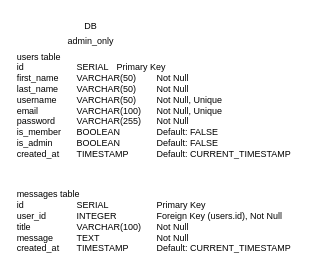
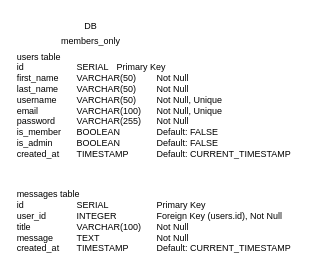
  <mxCell id="0" />
  <mxCell id="1" parent="0" />
  <mxCell id="2" value="DB" style="text;html=1;align=center;verticalAlign=middle;resizable=0;points=[];autosize=1;strokeColor=none;fillColor=none;" vertex="1" parent="1"><mxGeometry x="100" y="20" width="40" height="30" as="geometry" /></mxCell>
- <mxCell id="3" value="admin_only" style="text;html=1;align=center;verticalAlign=middle;resizable=0;points=[];autosize=1;strokeColor=none;fillColor=none;" vertex="1" parent="1"><mxGeometry x="70" y="40" width="100" height="30" as="geometry" /></mxCell>
+ <mxCell id="3" value="members_only" style="text;html=1;align=center;verticalAlign=middle;resizable=0;points=[];autosize=1;strokeColor=none;fillColor=none;" vertex="1" parent="1"><mxGeometry x="70" y="40" width="100" height="30" as="geometry" /></mxCell>
  <mxCell id="4" value="&lt;div&gt;users table&lt;/div&gt;&lt;div&gt;id&lt;span style=&quot;white-space-collapse: preserve;&quot;&gt;&#09;&lt;/span&gt;&amp;nbsp; &amp;nbsp; &amp;nbsp; &amp;nbsp; &amp;nbsp; &amp;nbsp; &amp;nbsp; &amp;nbsp; SERIAL&lt;span style=&quot;white-space-collapse: preserve;&quot;&gt;&#09;&lt;/span&gt;Primary Key&lt;/div&gt;&lt;div&gt;first_name&lt;span style=&quot;white-space-collapse: preserve;&quot;&gt;&#09;&lt;/span&gt;VARCHAR(50)&lt;span style=&quot;white-space-collapse: preserve;&quot;&gt;&#09;&lt;/span&gt;Not Null&lt;/div&gt;&lt;div&gt;last_name&lt;span style=&quot;white-space-collapse: preserve;&quot;&gt;&#09;&lt;/span&gt;VARCHAR(50)&lt;span style=&quot;white-space-collapse: preserve;&quot;&gt;&#09;&lt;/span&gt;Not Null&lt;/div&gt;&lt;div&gt;username&lt;span style=&quot;white-space-collapse: preserve;&quot;&gt;&#09;&lt;/span&gt;VARCHAR(50)&lt;span style=&quot;white-space-collapse: preserve;&quot;&gt;&#09;&lt;/span&gt;Not Null, Unique&lt;/div&gt;&lt;div&gt;email&lt;span style=&quot;white-space-collapse: preserve;&quot;&gt;&#09;&lt;/span&gt;&amp;nbsp; &amp;nbsp; &amp;nbsp; &amp;nbsp; VARCHAR(100)&lt;span style=&quot;white-space-collapse: preserve;&quot;&gt;&#09;&lt;/span&gt;Not Null, Unique&lt;/div&gt;&lt;div&gt;password&lt;span style=&quot;white-space-collapse: preserve;&quot;&gt;&#09;&lt;span style=&quot;white-space: pre;&quot;&gt;&#09;&lt;/span&gt;&lt;/span&gt;VARCHAR(255)&lt;span style=&quot;white-space-collapse: preserve;&quot;&gt;&#09;&lt;/span&gt;Not Null&lt;/div&gt;&lt;div&gt;is_member&lt;span style=&quot;white-space-collapse: preserve;&quot;&gt;&#09;&lt;/span&gt;BOOLEAN&lt;span style=&quot;white-space-collapse: preserve;&quot;&gt;&#09;&lt;span style=&quot;white-space: pre;&quot;&gt;&#09;&lt;/span&gt;&lt;/span&gt;Default: FALSE&lt;/div&gt;&lt;div&gt;is_admin&lt;span style=&quot;white-space-collapse: preserve;&quot;&gt;&#09;&lt;span style=&quot;white-space: pre;&quot;&gt;&#09;&lt;/span&gt;&lt;/span&gt;BOOLEAN&lt;span style=&quot;white-space-collapse: preserve;&quot;&gt;&#09;&lt;span style=&quot;white-space: pre;&quot;&gt;&#09;&lt;/span&gt;&lt;/span&gt;Default: FALSE&lt;/div&gt;&lt;div&gt;created_at&lt;span style=&quot;white-space-collapse: preserve;&quot;&gt;&#09;&lt;/span&gt;TIMESTAMP&lt;span style=&quot;white-space-collapse: preserve;&quot;&gt;&#09;&lt;span style=&quot;white-space: pre;&quot;&gt;&#09;&lt;/span&gt;&lt;/span&gt;Default: CURRENT_TIMESTAMP&lt;/div&gt;" style="text;html=1;align=left;verticalAlign=middle;resizable=0;points=[];autosize=1;strokeColor=none;fillColor=none;" vertex="1" parent="1"><mxGeometry x="20" y="60" width="390" height="160" as="geometry" /></mxCell>
  <mxCell id="5" value="messages table&lt;div&gt;&lt;div&gt;id&lt;span style=&quot;white-space-collapse: preserve;&quot;&gt;&#09;&lt;span style=&quot;white-space: pre;&quot;&gt;&#09;&lt;span style=&quot;white-space: pre;&quot;&gt;&#09;&lt;/span&gt;&lt;/span&gt;&lt;/span&gt;SERIAL&lt;span style=&quot;white-space-collapse: preserve;&quot;&gt;&#09;&lt;span style=&quot;white-space: pre;&quot;&gt;&#09;&lt;/span&gt;&lt;span style=&quot;white-space: pre;&quot;&gt;&#09;&lt;/span&gt;&lt;/span&gt;Primary Key&lt;/div&gt;&lt;div&gt;user_id&lt;span style=&quot;white-space-collapse: preserve;&quot;&gt;&#09;&lt;span style=&quot;white-space: pre;&quot;&gt;&#09;&lt;/span&gt;&lt;/span&gt;INTEGER&lt;span style=&quot;white-space-collapse: preserve;&quot;&gt;&#09;&lt;span style=&quot;white-space: pre;&quot;&gt;&#09;&lt;/span&gt;&lt;/span&gt;Foreign Key (users.id), Not Null&lt;/div&gt;&lt;div&gt;title&lt;span style=&quot;white-space-collapse: preserve;&quot;&gt;&#09;&lt;span style=&quot;white-space: pre;&quot;&gt;&#09;&lt;span style=&quot;white-space: pre;&quot;&gt;&#09;&lt;/span&gt;&lt;/span&gt;&lt;/span&gt;VARCHAR(100)&lt;span style=&quot;white-space-collapse: preserve;&quot;&gt;&#09;&lt;/span&gt;Not Null&lt;/div&gt;&lt;div&gt;message&lt;span style=&quot;white-space-collapse: preserve;&quot;&gt;&#09;&lt;span style=&quot;white-space: pre;&quot;&gt;&#09;&lt;/span&gt;&lt;/span&gt;TEXT&lt;span style=&quot;white-space-collapse: preserve;&quot;&gt;&#09;&lt;span style=&quot;white-space: pre;&quot;&gt;&#09;&lt;/span&gt;&lt;span style=&quot;white-space: pre;&quot;&gt;&#09;&lt;/span&gt;&lt;/span&gt;Not Null&lt;/div&gt;&lt;div&gt;created_at&lt;span style=&quot;white-space-collapse: preserve;&quot;&gt;&#09;&lt;/span&gt;TIMESTAMP&lt;span style=&quot;white-space-collapse: preserve;&quot;&gt;&#09;&lt;span style=&quot;white-space: pre;&quot;&gt;&#09;&lt;/span&gt;&lt;/span&gt;Default: CURRENT_TIMESTAMP&lt;/div&gt;&lt;/div&gt;" style="text;html=1;align=left;verticalAlign=middle;resizable=0;points=[];autosize=1;strokeColor=none;fillColor=none;" vertex="1" parent="1"><mxGeometry x="20" y="245" width="390" height="100" as="geometry" /></mxCell>
